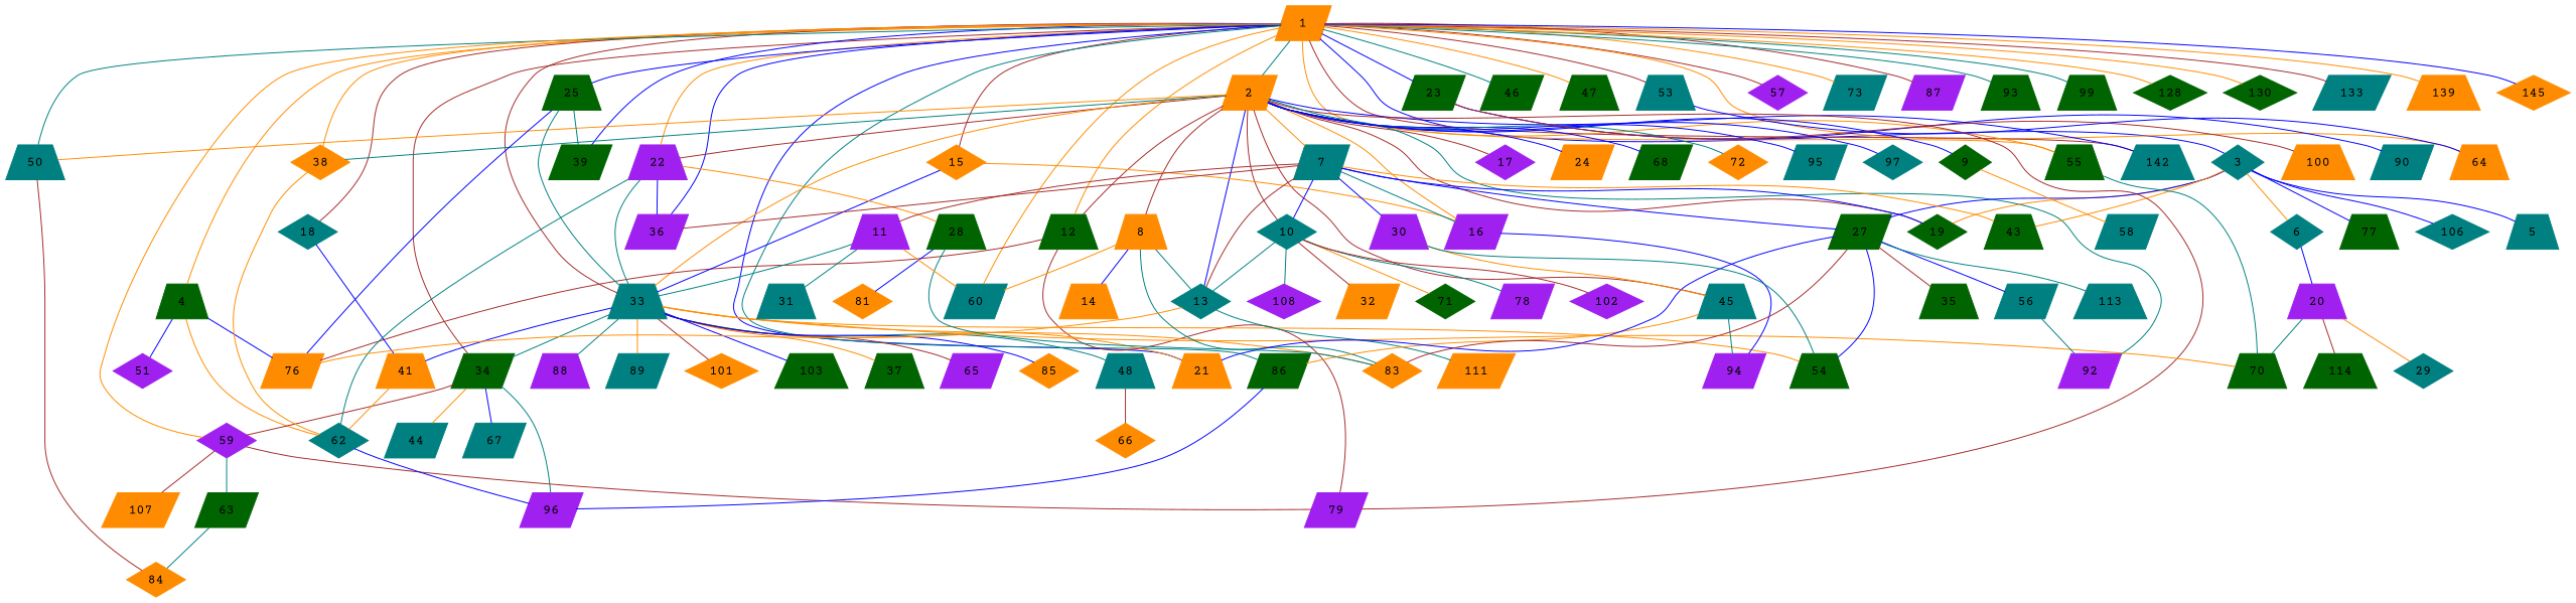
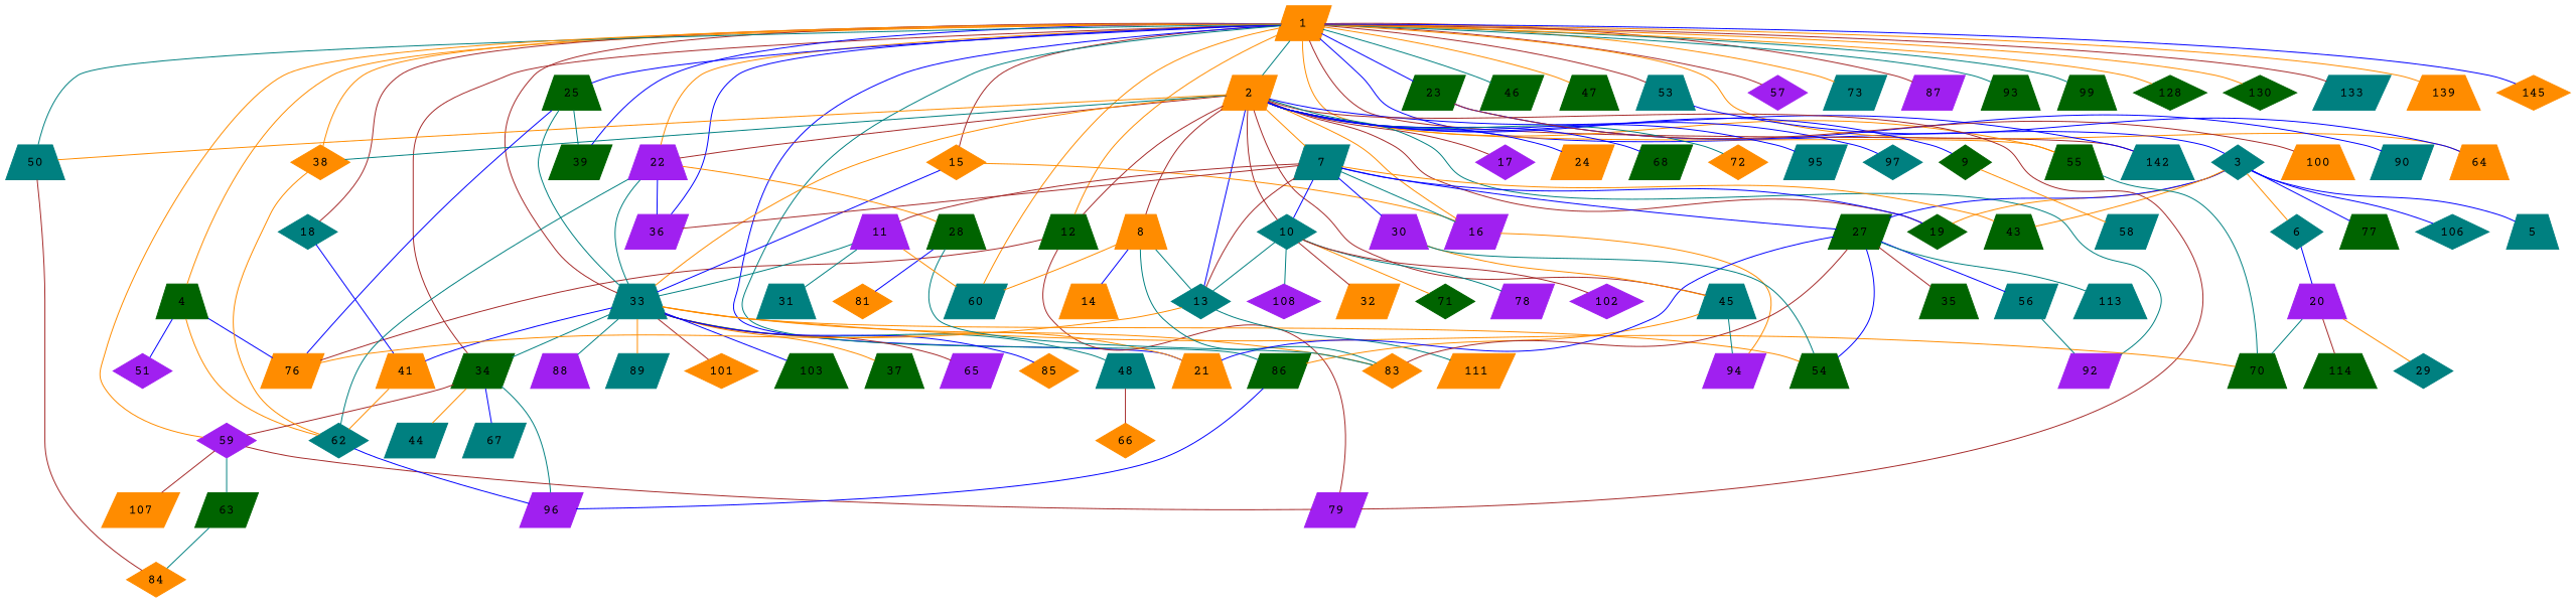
  graph {
    fontname="Courier Prime"
    node [color=teal fontname="Courier Prime" shape=trapezium style=filled]
    edge [color=darkorange fontname="Courier Prime"]
    1 [color=darkorange shape=parallelogram]
    2 [color=darkorange shape=parallelogram]
    3 [shape=diamond]
    4 [color=darkgreen]
    12 [color=darkgreen]
    15 [color=darkorange shape=diamond]
    18 [shape=diamond super="+98+140"]
    22 [color=purple super="+69+115+105+117"]
    23 [color=darkgreen shape=parallelogram super="+82"]
    25 [color=darkgreen super="+125"]
    33 [super="+49"]
    34 [color=darkgreen shape=parallelogram super="+127+110"]
    36 [color=purple shape=parallelogram]
    38 [color=darkorange shape=diamond super="+104+118"]
    39 [color=darkgreen shape=parallelogram super="+135"]
    46 [color=darkgreen shape=parallelogram]
    47 [color=darkgreen]
    50
    53
    55 [color=darkgreen]
    57 [color=purple shape=diamond]
    59 [color=purple shape=diamond]
    60 [shape=parallelogram]
    n24 [color=darkorange label=21 super="+120"]
    64 [color=darkorange super="+143"]
    73 [shape=parallelogram]
    86 [color=darkgreen shape=parallelogram super="+124"]
    87 [color=purple shape=parallelogram]
    93 [color=darkgreen]
    99 [color=darkgreen]
    128 [color=darkgreen shape=diamond]
    130 [color=darkgreen shape=diamond]
    133 [shape=parallelogram]
    139 [color=darkorange]
    142 [super="+144"]
    145 [color=darkorange shape=diamond]
    7 [shape=parallelogram super="+138+146+116"]
    8 [color=darkorange]
    9 [color=darkgreen shape=diamond super="+76"]
    10 [shape=diamond]
    13 [shape=diamond]
    16 [color=purple shape=parallelogram]
    17 [color=purple shape=diamond]
    19 [color=darkgreen shape=diamond super="+75+121"]
    24 [color=darkorange shape=parallelogram]
    45 [super="+80+137"]
    68 [color=darkgreen shape=parallelogram]
    72 [color=darkorange shape=diamond]
    79 [color=purple shape=parallelogram]
    92 [color=purple shape=parallelogram]
    95 [shape=parallelogram]
    97 [shape=diamond]
    5
    6 [shape=diamond]
    27 [color=darkgreen shape=parallelogram super="+42"]
    43 [color=darkgreen]
    77 [color=darkgreen]
    106 [shape=diamond super="+112"]
    n59 [color=darkorange label=76 shape=parallelogram super="+40"]
    51 [color=purple shape=diamond]
    62 [shape=diamond super="+147"]
    41 [color=darkorange super="+52"]
    28 [color=darkgreen super="+91"]
    90 [shape=parallelogram]
    100 [color=darkorange]
    83 [color=darkorange shape=diamond]
    70 [color=darkgreen super="+122+74"]
    54 [color=darkgreen]
    37 [color=darkgreen]
    48
    65 [color=purple shape=parallelogram]
    85 [color=darkorange shape=diamond]
    88 [color=purple]
    89 [shape=parallelogram]
    101 [color=darkorange shape=diamond]
    103 [color=darkgreen]
    44 [shape=parallelogram]
    67 [shape=parallelogram]
    96 [color=purple shape=parallelogram]
    84 [color=darkorange shape=diamond]
    63 [color=darkgreen shape=parallelogram]
    107 [color=darkorange shape=parallelogram]
    11 [color=purple super="+119+21"]
    30 [color=purple]
    14 [color=darkorange]
    58 [shape=parallelogram]
    32 [color=darkorange shape=parallelogram]
    71 [color=darkgreen shape=diamond]
    78 [color=purple shape=parallelogram]
    102 [color=purple shape=diamond]
    108 [color=purple shape=diamond]
    111 [color=darkorange shape=parallelogram]
    94 [color=purple shape=parallelogram]
    20 [color=purple]
    35 [color=darkgreen]
    56 [shape=parallelogram]
    113
    29 [shape=diamond]
    114 [color=darkgreen]
    31
    81 [color=darkorange shape=diamond]
    66 [color=darkorange shape=diamond]
    1 -- 2 [color=teal]
    1 -- 3 [color=blue]
    1 -- 4
    1 -- 12
    1 -- 15 [color=brown]
    1 -- 18 [color=brown]
    1 -- 22
    1 -- 23 [color=blue]
    1 -- 25 [color=blue]
    1 -- 33 [color=brown]
    1 -- 34 [color=brown]
    1 -- 36 [color=blue]
    1 -- 38
    1 -- 39 [color=blue]
    1 -- 46 [color=teal]
    1 -- 47
    1 -- 50 [color=teal]
    1 -- 53 [color=brown]
    1 -- 55
    1 -- 57 [color=brown]
    1 -- 59
    1 -- 60
    1 -- n24 [color=blue]
    1 -- 64
    1 -- 73
    1 -- 86 [color=teal]
    1 -- 87 [color=brown]
    1 -- 93 [color=teal]
    1 -- 99 [color=teal]
    1 -- 128
    1 -- 130
    1 -- 133 [color=brown]
    1 -- 139
    1 -- 142 [color=brown]
    1 -- 145 [color=blue]
    2 -- 12 [color=brown]
    2 -- 22 [color=brown]
    2 -- 33
    2 -- 38 [color=teal]
    2 -- 50
    2 -- 55
    2 -- 142 [color=blue]
    2 -- 7 [weight=2]
    2 -- 8 [color=brown]
    2 -- 9 [color=blue weight=2]
    2 -- 10 [color=brown]
    2 -- 13 [color=blue]
    2 -- 16
    2 -- 17 [color=brown]
    2 -- 19 [color=brown]
    2 -- 24 [color=blue]
    2 -- 45 [color=brown]
    2 -- 68 [color=blue]
    2 -- 72 [color=teal]
    2 -- 79 [color=brown]
    2 -- 92 [color=teal]
    2 -- 95 [color=blue]
    2 -- 97 [color=blue]
    3 -- 19
    3 -- 5 [color=blue]
    3 -- 6
    3 -- 27 [color=blue]
    3 -- 43
    3 -- 77 [color=blue]
    3 -- 106 [color=blue]
    4 -- n59 [color=blue]
    4 -- 51 [color=blue]
    4 -- 62
    12 -- 79 [color=brown]
    12 -- n59 [color=brown]
    15 -- 33 [color=blue]
    15 -- 16
    18 -- 41 [color=blue]
    22 -- 33 [color=teal]
    22 -- 36 [color=blue]
    22 -- 62 [color=teal]
    22 -- 28
    23 -- 90 [color=blue]
    23 -- 100 [color=brown]
    25 -- 33 [color=teal]
    25 -- 39 [color=teal]
    25 -- n59 [color=blue]
    33 -- 34 [color=teal]
    33 -- n24
    33 -- 41 [color=blue]
    33 -- 83
    33 -- 70
    33 -- 54
    33 -- 37
    33 -- 48 [color=teal]
    33 -- 65 [color=brown]
    33 -- 85 [color=blue]
    33 -- 88 [color=teal]
    33 -- 89
    33 -- 101 [color=brown]
    33 -- 103 [color=blue]
    34 -- 59 [color=brown]
    34 -- 44
    34 -- 67 [color=blue]
    34 -- 96 [color=teal]
    38 -- 62
    50 -- 84 [color=brown]
    53 -- 64 [color=blue]
    55 -- 70 [color=teal]
    59 -- 79 [color=brown]
    59 -- 63 [color=teal]
    59 -- 107 [color=brown]
    86 -- 96 [color=blue]
    7 -- 36 [color=brown]
    7 -- 10 [color=blue]
    7 -- 13 [color=brown]
    7 -- 16 [color=teal]
    7 -- 19 [color=blue]
    7 -- 27 [color=blue]
    7 -- 43
    7 -- 11 [color=brown]
    7 -- 30 [color=blue]
    8 -- 60
    8 -- 13 [color=teal]
    8 -- 83 [color=teal]
    8 -- 14 [color=blue]
    9 -- 58
    10 -- 13 [color=teal]
    10 -- 32 [color=brown]
    10 -- 71
    10 -- 78 [color=teal]
    10 -- 102 [color=brown]
    10 -- 108 [color=teal]
    13 -- n59
    13 -- 111 [color=teal]
-   16 -- 94 [color=blue]
+   16 -- 94
    45 -- 86
    45 -- 94 [color=teal]
    6 -- 20 [color=blue]
    27 -- n24 [color=blue]
    27 -- 83 [color=brown]
    27 -- 54 [color=blue]
    27 -- 35 [color=brown]
    27 -- 56 [color=blue]
    27 -- 113 [color=teal]
    62 -- 96 [color=blue]
    41 -- 62
    28 -- 83 [color=teal]
    28 -- 81 [color=blue]
    48 -- 66 [color=brown]
    63 -- 84 [color=teal]
    11 -- 33 [color=teal]
    11 -- 60
    11 -- 31 [color=teal]
    30 -- 45
    30 -- 54 [color=teal]
    20 -- 70 [color=teal]
    20 -- 29
    20 -- 114 [color=brown]
    56 -- 92 [color=teal]
  }
